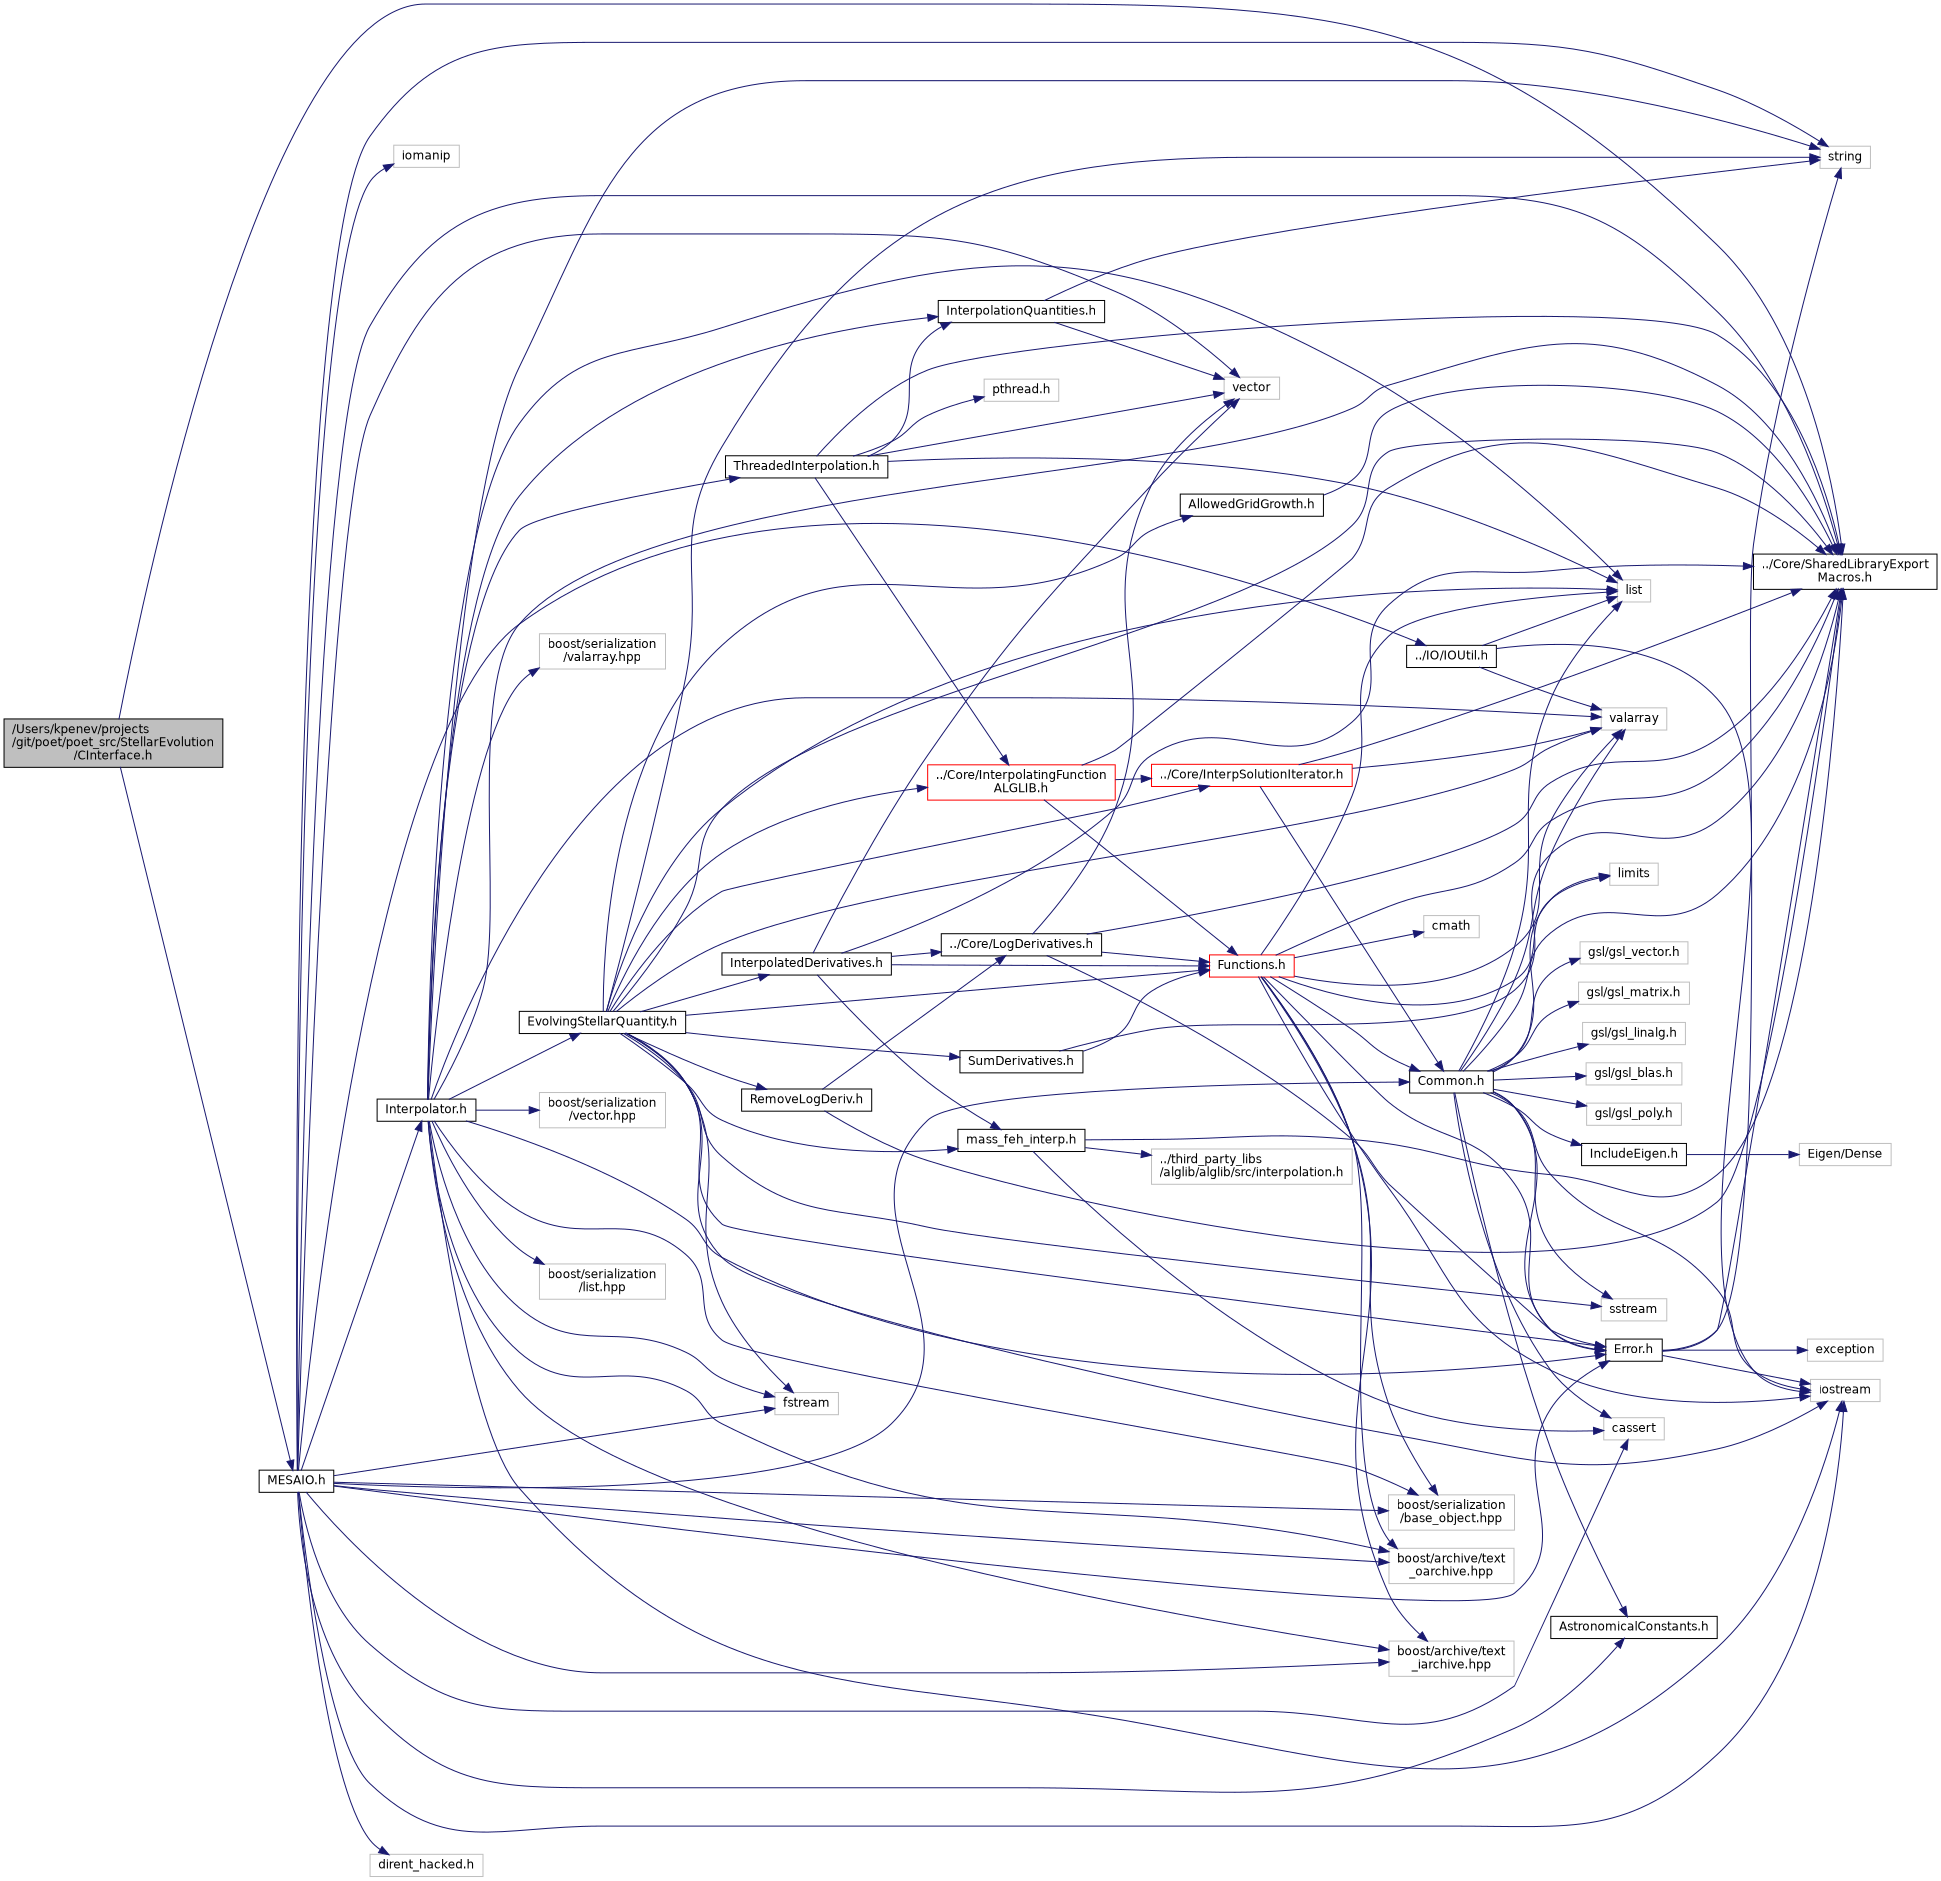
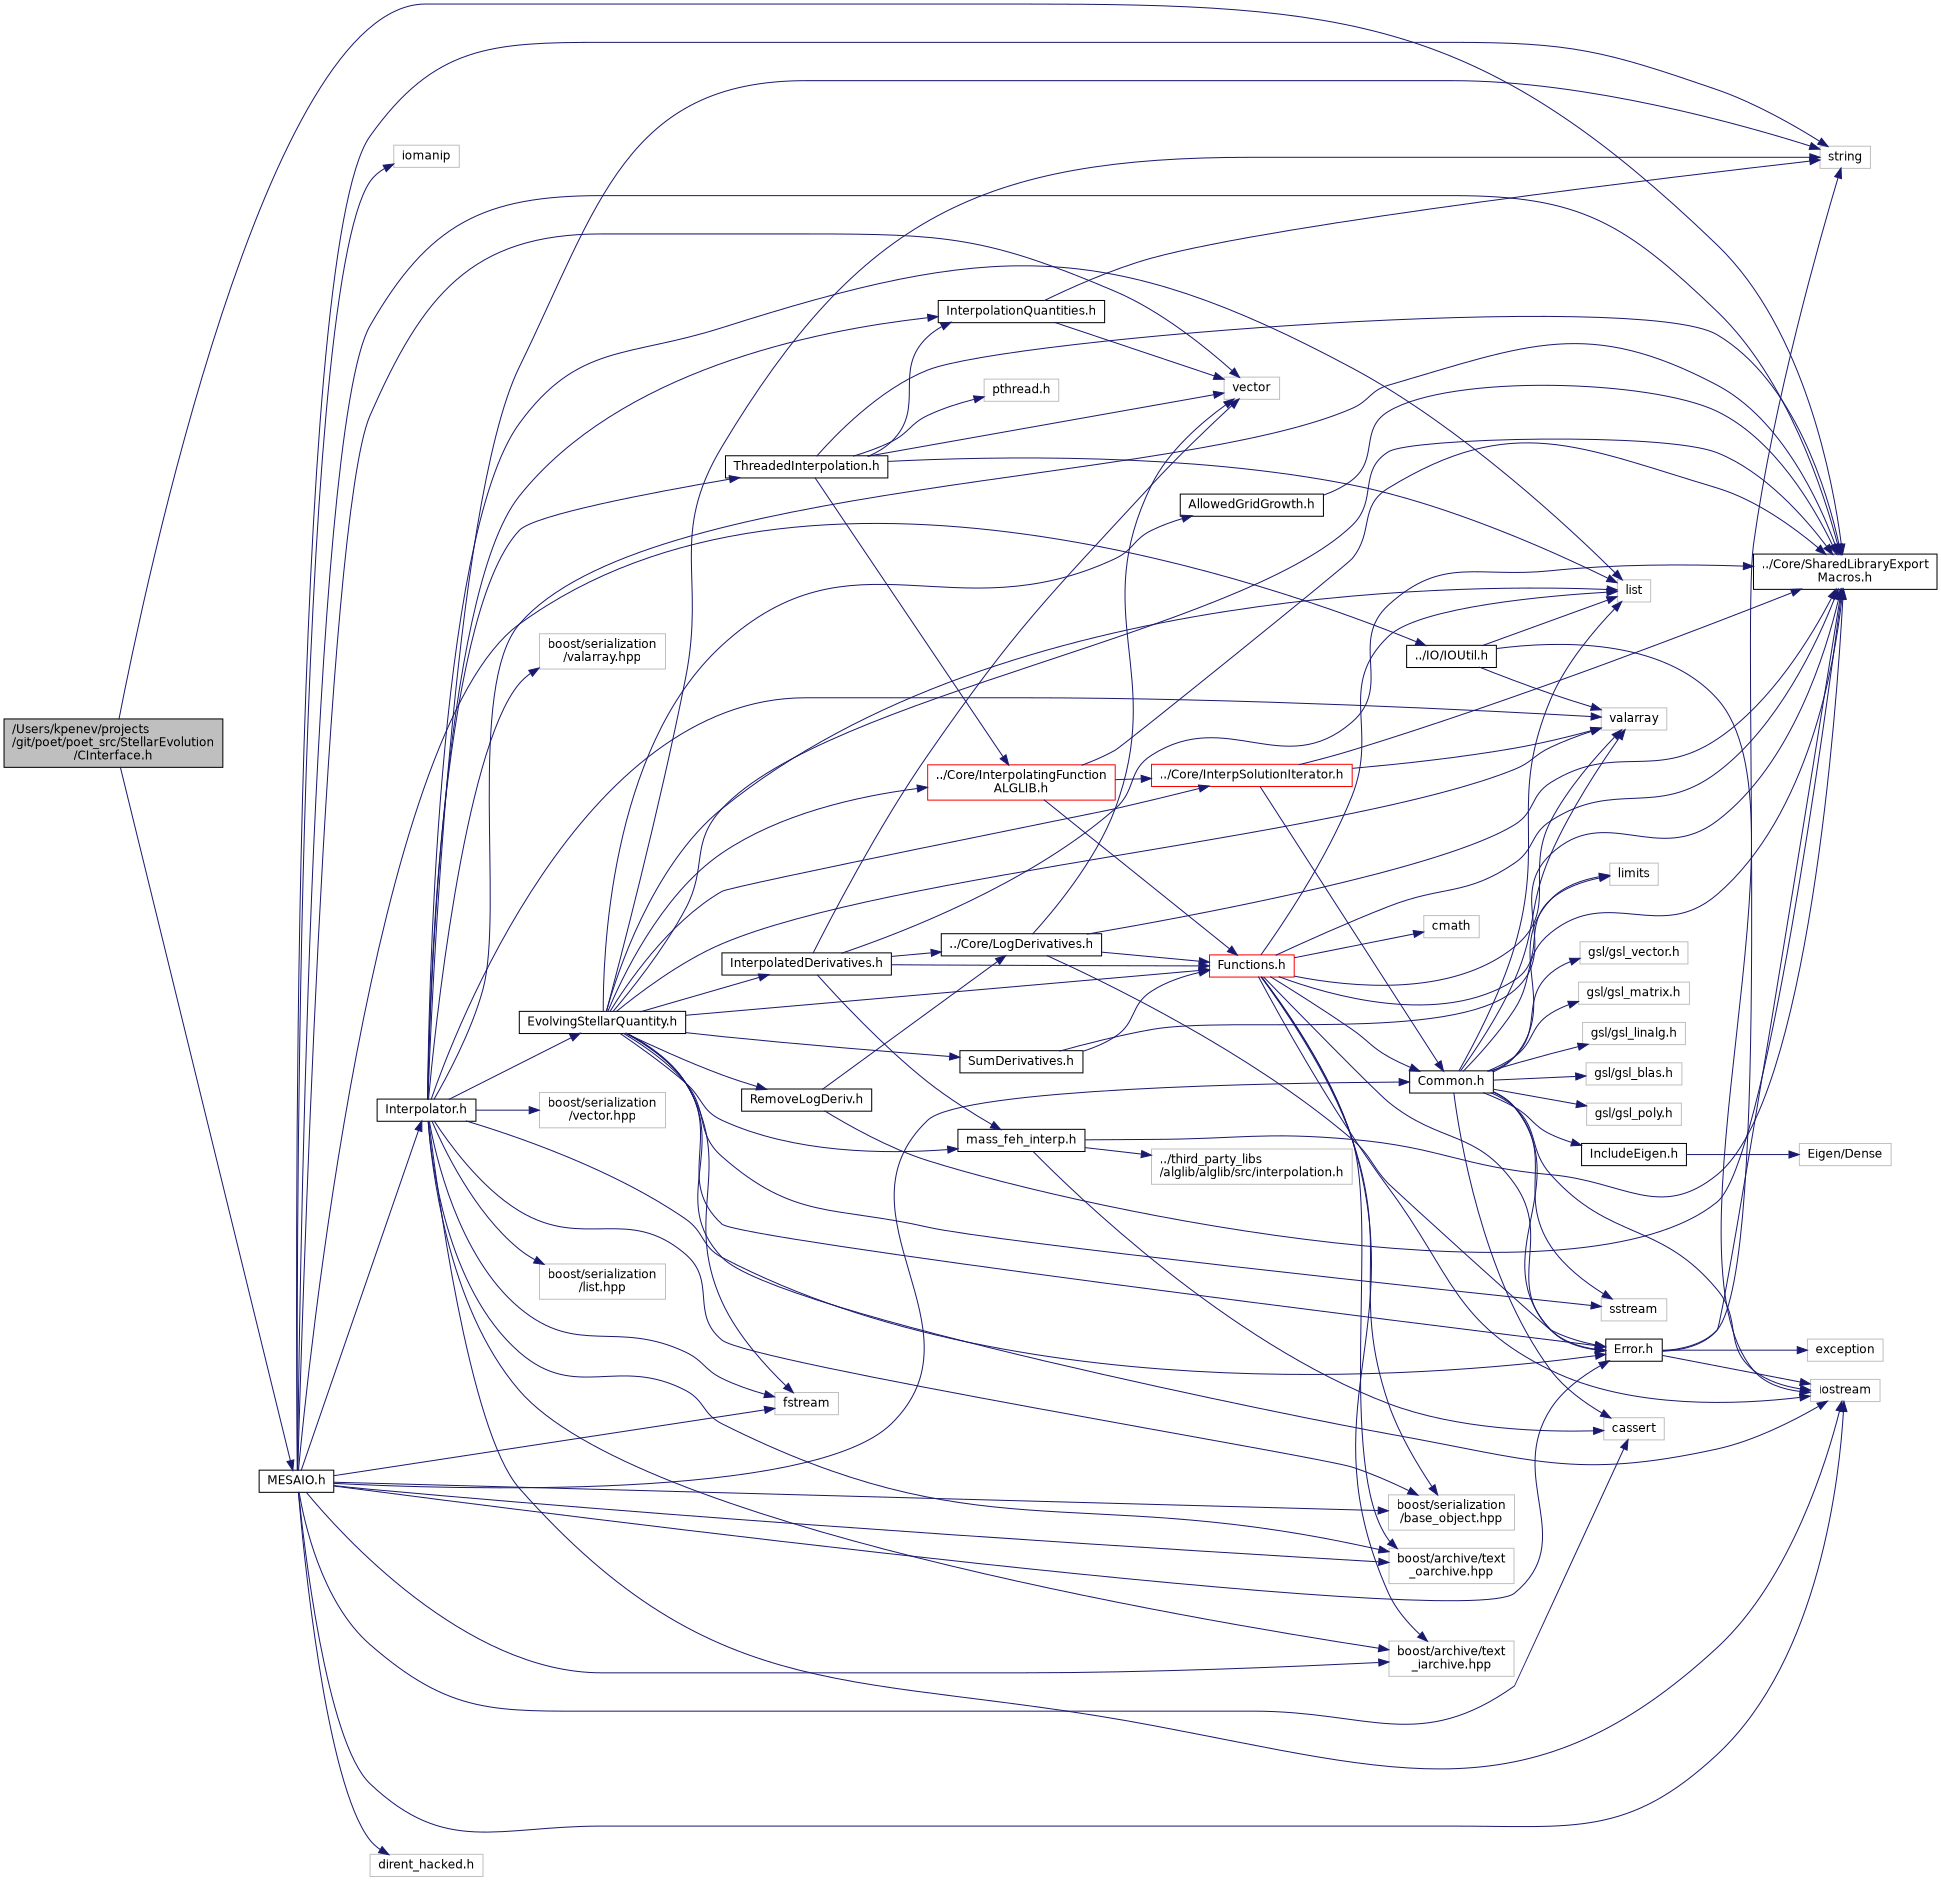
  digraph {
    rankdir=LR
    node [color=grey75 fillcolor=white fontname=Helvetica fontsize=12 shape=record style=filled]
    edge [color=midnightblue fontname=Helvetica fontsize=12 labelfontname=Helvetica labelfontsize=12 style=solid]
    n1 [color=black fillcolor=grey75 fontcolor=black height=0.2 label="/Users/kpenev/projects\l/git/poet/poet_src/StellarEvolution\l/CInterface.h" width=0.4]
    n2 [color=black height=0.2 label="../Core/SharedLibraryExport\lMacros.h" width=0.4]
    n3 [color=black height=0.2 label="MESAIO.h" width=0.4]
    n4 [color=black height=0.2 label="Interpolator.h" width=0.4]
    n5 [color=black height=0.2 label="Common.h" width=0.4]
    n6 [height=0.2 label=iostream width=0.4]
    n7 [height=0.2 label=cassert width=0.4]
    n8 [color=black height=0.2 label="Error.h" width=0.4]
    n9 [height=0.2 label=string width=0.4]
-   n10 [color=black height=0.2 label="AstronomicalConstants.h" width=0.4]
    n11 [height=0.2 label="boost/serialization\l/base_object.hpp" width=0.4]
    n12 [height=0.2 label="boost/archive/text\l_oarchive.hpp" width=0.4]
    n13 [height=0.2 label="boost/archive/text\l_iarchive.hpp" width=0.4]
    n14 [height=0.2 label=vector width=0.4]
    n15 [height=0.2 label=fstream width=0.4]
    n16 [color=black height=0.2 label="../IO/IOUtil.h" width=0.4]
    n17 [height=0.2 label="dirent_hacked.h" width=0.4]
    n18 [height=0.2 label=iomanip width=0.4]
    n19 [color=black height=0.2 label="EvolvingStellarQuantity.h" width=0.4]
    n20 [height=0.2 label=list width=0.4]
    n21 [height=0.2 label=valarray width=0.4]
    n22 [color=black height=0.2 label="InterpolationQuantities.h" width=0.4]
    n23 [color=black height=0.2 label="ThreadedInterpolation.h" width=0.4]
    n24 [height=0.2 label="boost/serialization\l/list.hpp" width=0.4]
    n25 [height=0.2 label="boost/serialization\l/valarray.hpp" width=0.4]
    n26 [height=0.2 label="boost/serialization\l/vector.hpp" width=0.4]
    n27 [height=0.2 label=sstream width=0.4]
    n28 [height=0.2 label=limits width=0.4]
    n29 [height=0.2 label="gsl/gsl_vector.h" width=0.4]
    n30 [height=0.2 label="gsl/gsl_matrix.h" width=0.4]
    n31 [height=0.2 label="gsl/gsl_linalg.h" width=0.4]
    n32 [height=0.2 label="gsl/gsl_blas.h" width=0.4]
    n33 [height=0.2 label="gsl/gsl_poly.h" width=0.4]
    n34 [color=black height=0.2 label="IncludeEigen.h" width=0.4]
    n35 [height=0.2 label=exception width=0.4]
    n36 [color=black height=0.2 label="AllowedGridGrowth.h" width=0.4]
    n37 [color=black height=0.2 label="RemoveLogDeriv.h" width=0.4]
    n38 [color=red height=0.2 label="Functions.h" width=0.4]
    n39 [color=black height=0.2 label="SumDerivatives.h" width=0.4]
    n40 [color=black height=0.2 label="InterpolatedDerivatives.h" width=0.4]
    n41 [color=black height=0.2 label="mass_feh_interp.h" width=0.4]
    n42 [color=red height=0.2 label="../Core/InterpSolutionIterator.h" width=0.4]
    n43 [color=red height=0.2 label="../Core/InterpolatingFunction\lALGLIB.h" width=0.4]
    n44 [height=0.2 label="pthread.h" width=0.4]
    n45 [color=black height=0.2 label="../Core/LogDerivatives.h" width=0.4]
    n46 [height=0.2 label=cmath width=0.4]
    n47 [height=0.2 label="../third_party_libs\l/alglib/alglib/src/interpolation.h" width=0.4]
    n48 [height=0.2 label="Eigen/Dense" width=0.4]
    n1 -> n2
    n1 -> n3
    n3 -> n2
    n3 -> n4
    n3 -> n5
    n3 -> n6
    n3 -> n7
    n3 -> n8
    n3 -> n9
-   n3 -> n10
    n3 -> n11
    n3 -> n12
    n3 -> n13
    n3 -> n14
    n3 -> n15
    n3 -> n16
    n3 -> n17
    n3 -> n18
    n4 -> n2
    n4 -> n6
    n4 -> n8
    n4 -> n9
    n4 -> n11
    n4 -> n12
    n4 -> n13
    n4 -> n15
    n4 -> n19
    n4 -> n20
    n4 -> n21
    n4 -> n22
    n4 -> n23
    n4 -> n24
    n4 -> n25
    n4 -> n26
    n5 -> n2
    n5 -> n6
    n5 -> n7
    n5 -> n8
-   n5 -> n10
    n5 -> n20
    n5 -> n21
    n5 -> n27
    n5 -> n28
    n5 -> n29
    n5 -> n30
    n5 -> n31
    n5 -> n32
    n5 -> n33
    n5 -> n34
    n8 -> n2
    n8 -> n6
    n8 -> n9
    n8 -> n35
    n16 -> n6
    n16 -> n20
    n16 -> n21
    n19 -> n2
    n19 -> n6
    n19 -> n8
    n19 -> n9
    n19 -> n15
    n19 -> n20
    n19 -> n21
    n19 -> n27
    n19 -> n36
    n19 -> n37
    n19 -> n38
    n19 -> n39
    n19 -> n40
    n19 -> n41
    n19 -> n42
    n19 -> n43
    n22 -> n9
    n22 -> n14
    n23 -> n2
    n23 -> n14
    n23 -> n20
    n23 -> n22
    n23 -> n43
    n23 -> n44
    n34 -> n48
    n36 -> n2
    n37 -> n2
    n37 -> n45
    n38 -> n2
    n38 -> n5
    n38 -> n6
    n38 -> n8
    n38 -> n11
    n38 -> n12
    n38 -> n13
    n38 -> n20
    n38 -> n21
    n38 -> n28
    n38 -> n46
    n39 -> n2
    n39 -> n38
    n40 -> n2
    n40 -> n14
    n40 -> n38
    n40 -> n41
    n40 -> n45
    n41 -> n2
    n41 -> n7
    n41 -> n47
    n42 -> n2
    n42 -> n5
    n42 -> n21
    n43 -> n2
    n43 -> n38
    n43 -> n42
    n45 -> n2
    n45 -> n8
    n45 -> n14
    n45 -> n38
  }
